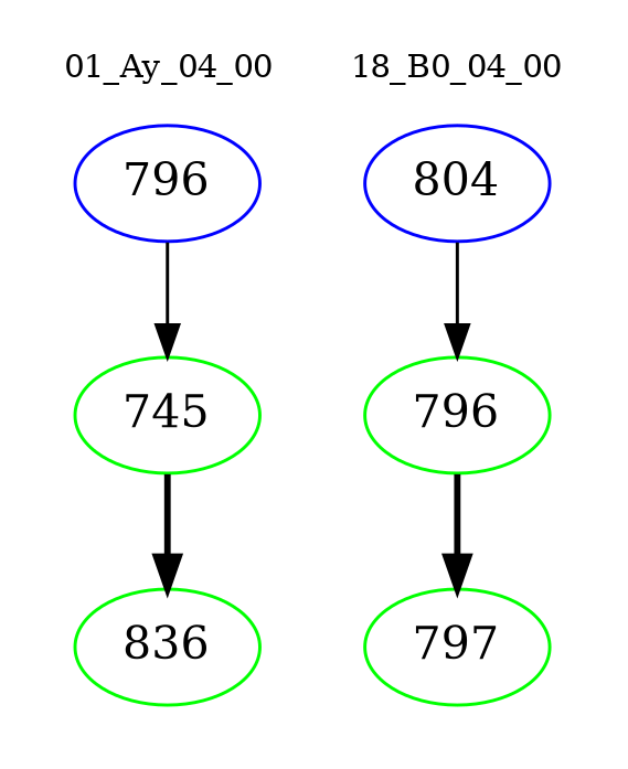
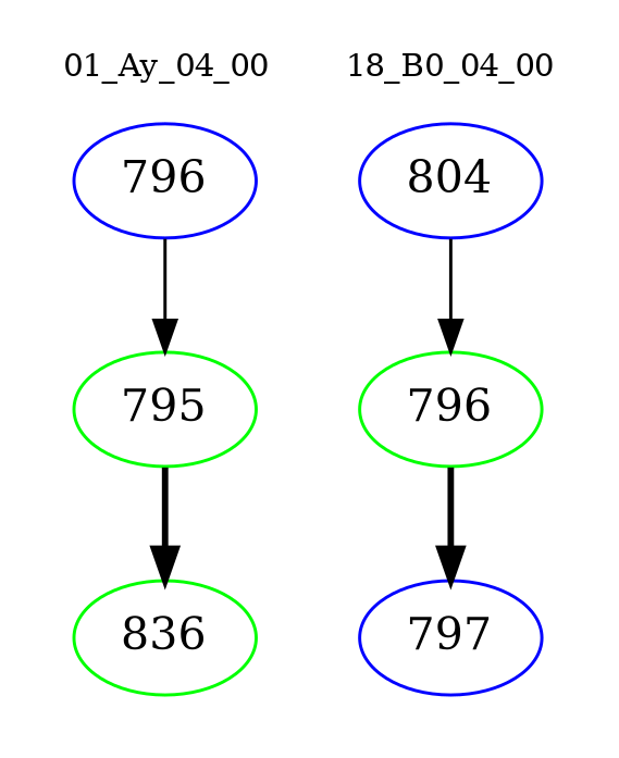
  digraph {
    node [color=blue]
    edge [color=black style=solid]
    n1 [label=796]
-   n2 [color=green label=745]
+   n2 [color=green label=795]
    n3 [color=green label=836]
    n4 [label=804]
    n5 [color=green label=796]
-   n6 [color=green label=797]
+   n6 [label=797]
    subgraph cluster_1 {
      color=white
      fontsize=10
      label="01_Ay_04_00"
      n1
      n2
      n3
    }
    subgraph cluster_2 {
      color=white
      fontsize=10
      label="18_B0_04_00"
      n4
      n5
      n6
    }
    n1 -> n2
    n2 -> n3 [style=bold]
    n4 -> n5
    n5 -> n6 [style=bold]
  }
